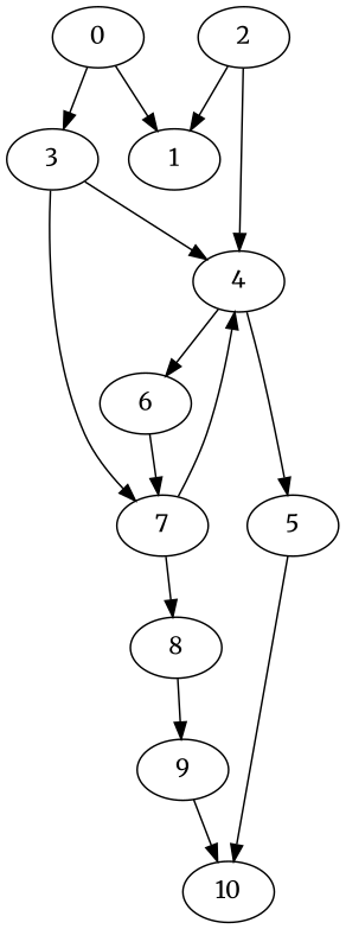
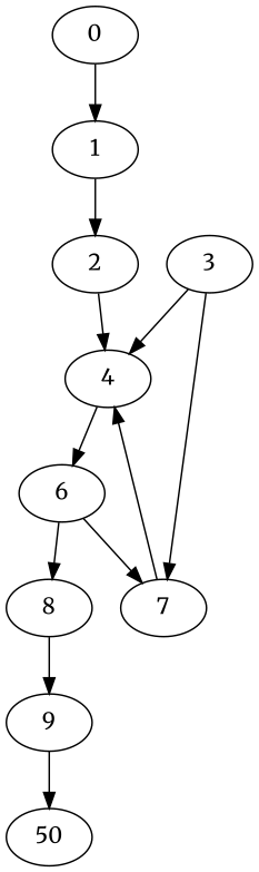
  digraph {
    fontname=Merriweather
    node [fontname=Merriweather]
    edge [fontname=Merriweather]
    0
    1
    3
    2
    4
    7
-   5
    6
    8
-   10
+   10 [label=50]
    9
    0 -> 1
-   0 -> 3
-   2 -> 1
+   1 -> 2
    3 -> 4
    3 -> 7
    2 -> 4
-   4 -> 5
    4 -> 6
    7 -> 4
-   7 -> 8
-   5 -> 10
+   6 -> 8
    6 -> 7
    8 -> 9
    9 -> 10
  }
